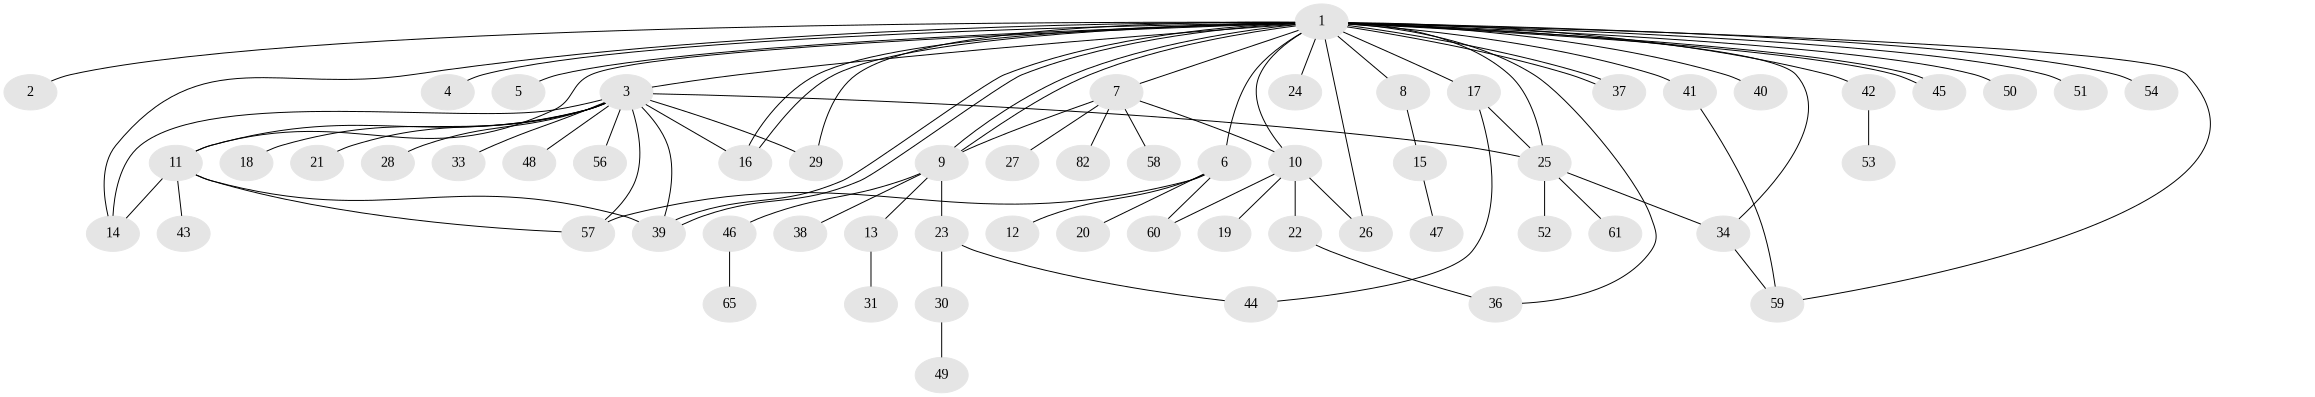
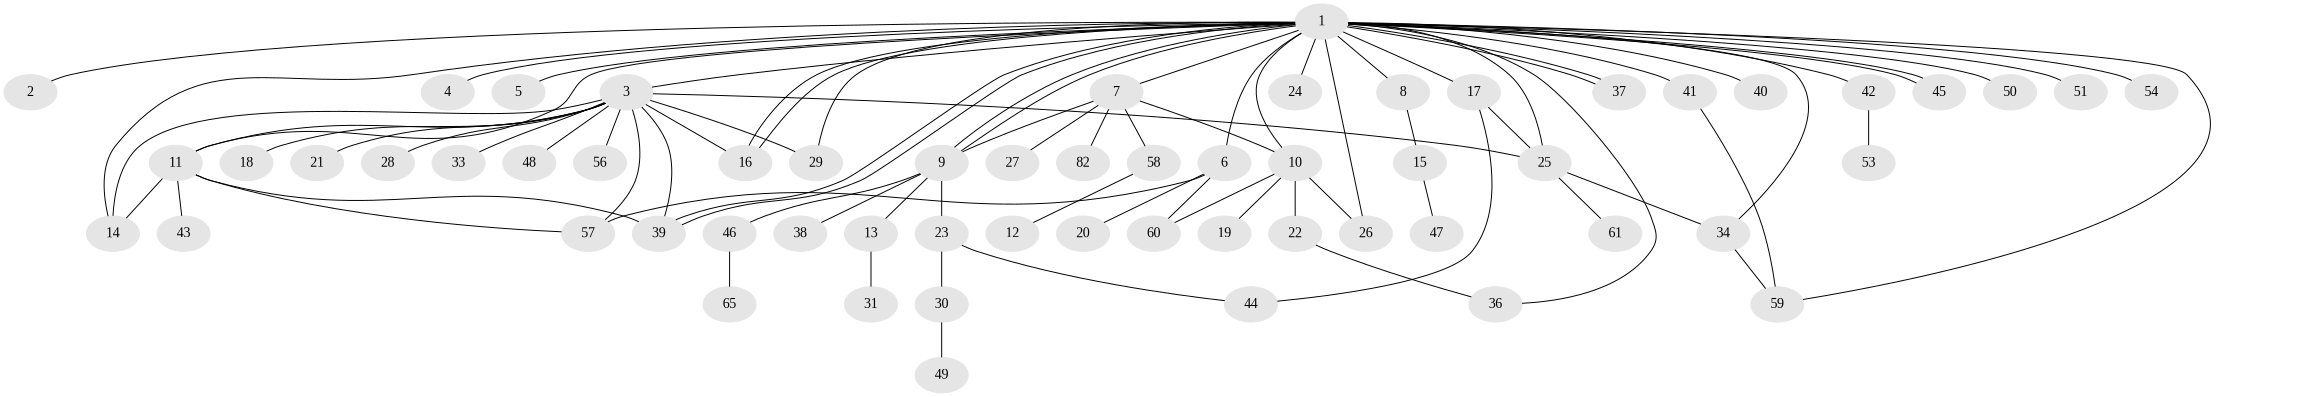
  graph {
    fontname="Liberation Serif"
    node [color=gray90 fontname="Liberation Serif" style=filled]
    edge [fontname="Liberation Serif"]
    1
    2
    3
    4
    5
    6
    7
    8
    9
    10
    11
    14
    16
    17
    24
    25
    26
    29
    34
    36
    37
    39
    40
    41
    42
    45
    50
    51
    54
    59
    18
    21
    28
    33
    48
    56
    57
    12
    20
    60
    27
    n42 [label=82]
    58
    15
    13
    23
    38
    46
    19
    22
    43
    44
-   52
    61
    53
    47
    31
    30
    n59 [label=65]
    49
    1 -- 2
    1 -- 3
    1 -- 4
    1 -- 5
    1 -- 6
    1 -- 7
    1 -- 8
    1 -- 9
    1 -- 9
    1 -- 10
    1 -- 11
    1 -- 14
    1 -- 16
    1 -- 16
    1 -- 17
    1 -- 24
    1 -- 25
    1 -- 26
    1 -- 29
    1 -- 34
    1 -- 36
    1 -- 37
    1 -- 37
    1 -- 39
    1 -- 39
    1 -- 40
    1 -- 41
    1 -- 42
    1 -- 45
    1 -- 45
    1 -- 50
    1 -- 51
    1 -- 54
    1 -- 59
    3 -- 11
    3 -- 14
    3 -- 16
    3 -- 25
    3 -- 29
    3 -- 39
    3 -- 18
    3 -- 21
    3 -- 28
    3 -- 33
    3 -- 48
    3 -- 56
    3 -- 57
    6 -- 57
-   6 -- 12
+   58 -- 12
    6 -- 20
    6 -- 60
    7 -- 9
    7 -- 10
    7 -- 27
    7 -- n42
    7 -- 58
    8 -- 15
    9 -- 13
    9 -- 23
    9 -- 38
    9 -- 46
    10 -- 26
    10 -- 60
    10 -- 19
    10 -- 22
    11 -- 14
    11 -- 39
    11 -- 57
    11 -- 43
    17 -- 25
    17 -- 44
    25 -- 34
-   25 -- 52
    25 -- 61
    34 -- 59
    41 -- 59
    42 -- 53
    15 -- 47
    13 -- 31
    23 -- 44
    23 -- 30
    46 -- n59
    22 -- 36
    30 -- 49
  }
